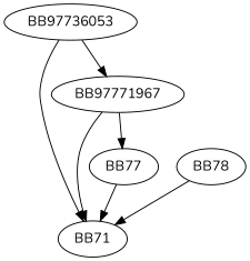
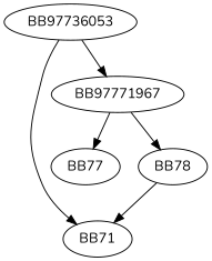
  digraph {
    fontname=Nunito
    node [fontname=Nunito]
    edge [fontname=Nunito]
    n1 [label=BB97736053]
    n2 [label=BB71]
    BB97771967
    BB77
    BB78
    n1 -> n2
    n1 -> BB97771967
    BB97771967 -> BB77
-   BB97771967 -> n2
-   BB77 -> n2
+   BB97771967 -> BB78
    BB78 -> n2
  }
